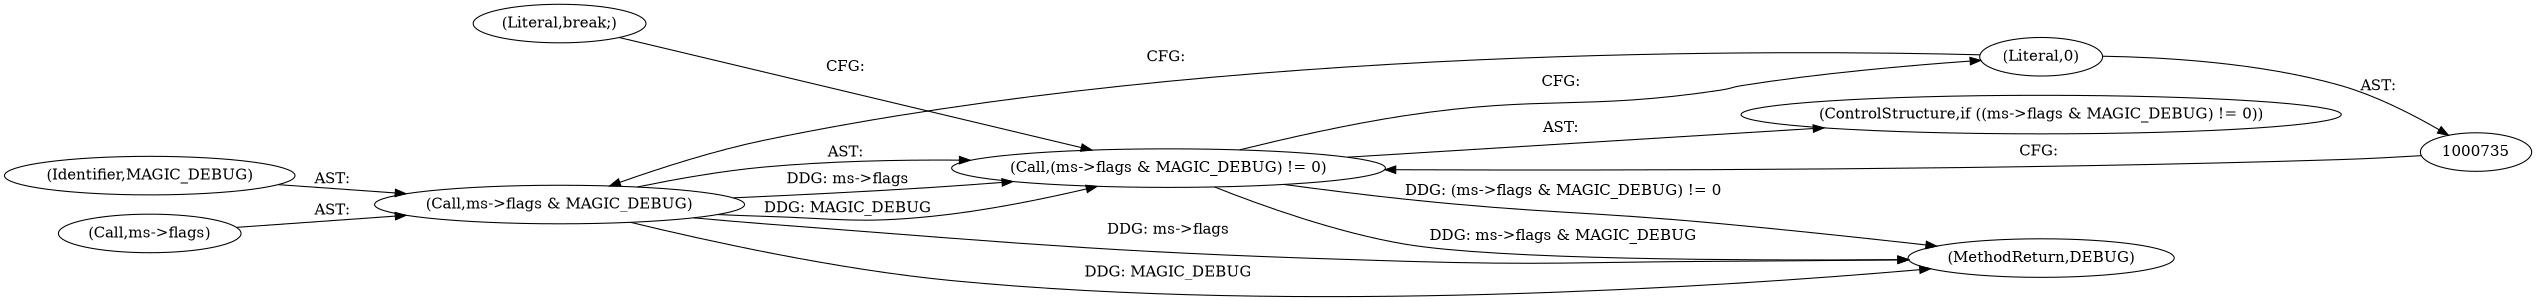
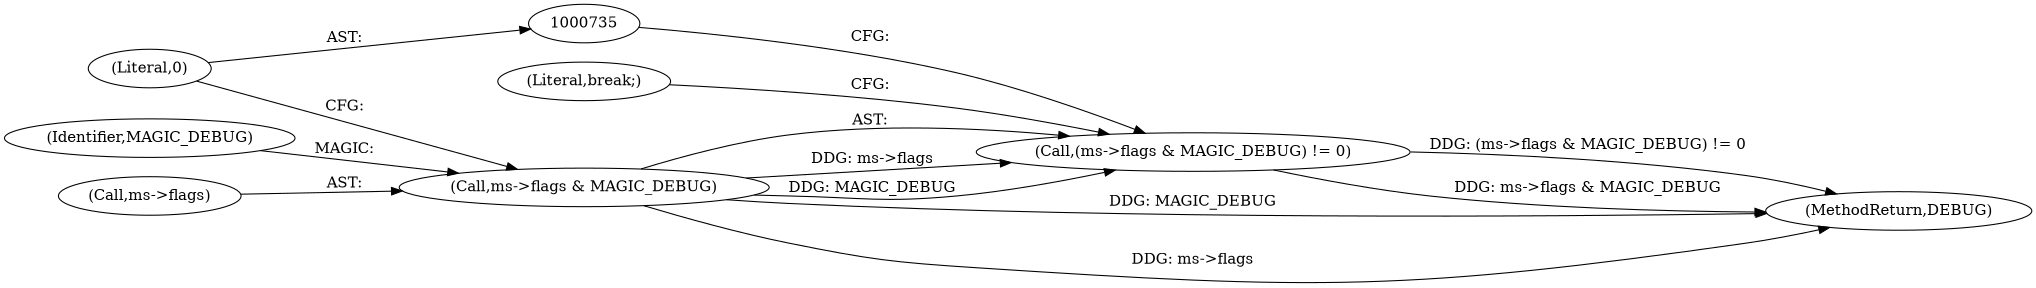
  digraph {
    rankdir=LR
    n1 [label="(Call,ms->flags & MAGIC_DEBUG)"]
    n2 [label="(Call,(ms->flags & MAGIC_DEBUG) != 0)"]
    n3 [label="(MethodReturn,DEBUG)"]
    n4 [label="(Literal,0)"]
-   n5 [label="(ControlStructure,if ((ms->flags & MAGIC_DEBUG) != 0))"]
    n6 [label="(Identifier,MAGIC_DEBUG)"]
    1000735
    n8 [label="(Literal,break;)"]
    n9 [label="(Call,ms->flags)"]
    n1 -> n2 [label="AST: "]
    n1 -> n2 [label="DDG: ms->flags"]
    n1 -> n2 [label="DDG: MAGIC_DEBUG"]
    n1 -> n3 [label="DDG: ms->flags"]
    n1 -> n3 [label="DDG: MAGIC_DEBUG"]
    n2 -> n3 [label="DDG: (ms->flags & MAGIC_DEBUG) != 0"]
    n2 -> n3 [label="DDG: ms->flags & MAGIC_DEBUG"]
-   n2 -> n4 [label="CFG: "]
-   n2 -> n5 [label="AST: "]
    n4 -> n1 [label="CFG: "]
    n4 -> 1000735 [label="AST: "]
-   n6 -> n1 [label="AST: "]
+   n6 -> n1 [label="MAGIC: "]
    1000735 -> n2 [label="CFG: "]
    n8 -> n2 [label="CFG: "]
    n9 -> n1 [label="AST: "]
  }
